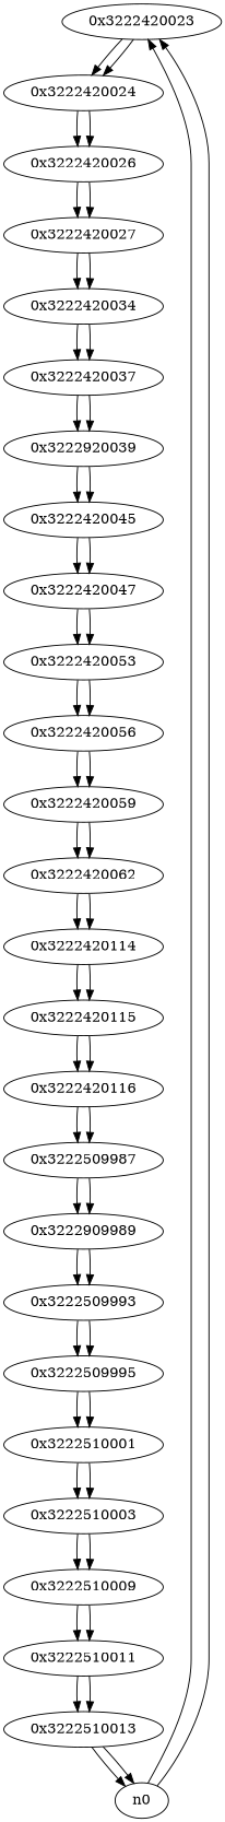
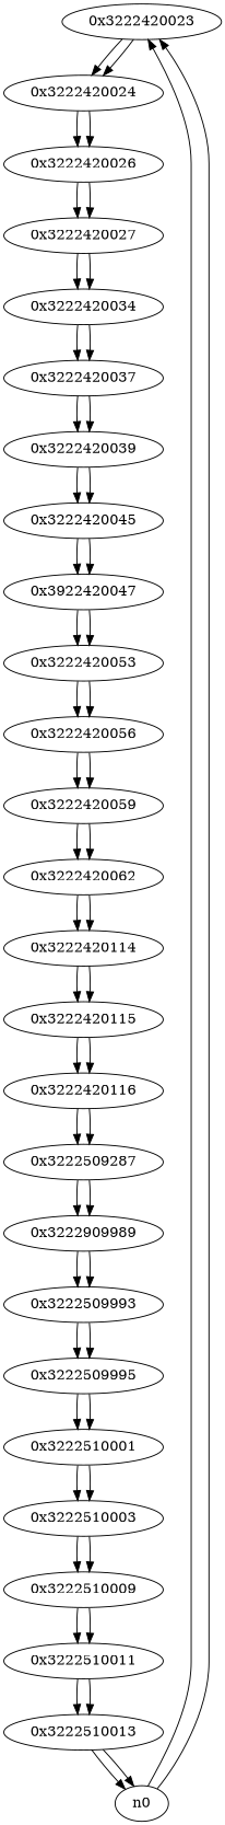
  digraph {
    n1 [label="0x3222420023"]
    n2 [label="0x3222420024"]
    n3 [label="0x3222420026"]
    n4 [label="0x3222420027"]
    n5 [label="0x3222420034"]
    n6 [label="0x3222420037"]
-   n7 [label="0x3222920039"]
+   n7 [label="0x3222420039"]
    n8 [label="0x3222420045"]
-   n9 [label="0x3222420047"]
+   n9 [label="0x3922420047"]
    n10 [label="0x3222420053"]
    n11 [label="0x3222420056"]
    n12 [label="0x3222420059"]
    n13 [label="0x3222420062"]
    n14 [label="0x3222420114"]
    n15 [label="0x3222420115"]
    n0
    n16 [label="0x3222420116"]
-   n17 [label="0x3222509987"]
+   n17 [label="0x3222509287"]
    n18 [label="0x3222909989"]
    n19 [label="0x3222509993"]
    n20 [label="0x3222509995"]
    n21 [label="0x3222510001"]
    n22 [label="0x3222510003"]
    n23 [label="0x3222510009"]
    n24 [label="0x3222510011"]
    n25 [label="0x3222510013"]
    n1 -> n2
    n1 -> n2
    n2 -> n3
    n2 -> n3
    n3 -> n4
    n3 -> n4
    n4 -> n5
    n4 -> n5
    n5 -> n6
    n5 -> n6
    n6 -> n7
    n6 -> n7
    n7 -> n8
    n7 -> n8
    n8 -> n9
    n8 -> n9
    n9 -> n10
    n9 -> n10
    n10 -> n11
    n10 -> n11
    n11 -> n12
    n11 -> n12
    n12 -> n13
    n12 -> n13
    n13 -> n14
    n13 -> n14
    n14 -> n15
    n14 -> n15
    n15 -> n16
    n15 -> n16
    n0 -> n1
    n0 -> n1
    n16 -> n17
    n16 -> n17
    n17 -> n18
    n17 -> n18
    n18 -> n19
    n18 -> n19
    n19 -> n20
    n19 -> n20
    n20 -> n21
    n20 -> n21
    n21 -> n22
    n21 -> n22
    n22 -> n23
    n22 -> n23
    n23 -> n24
    n23 -> n24
    n24 -> n25
    n24 -> n25
    n25 -> n0
    n25 -> n0
  }
